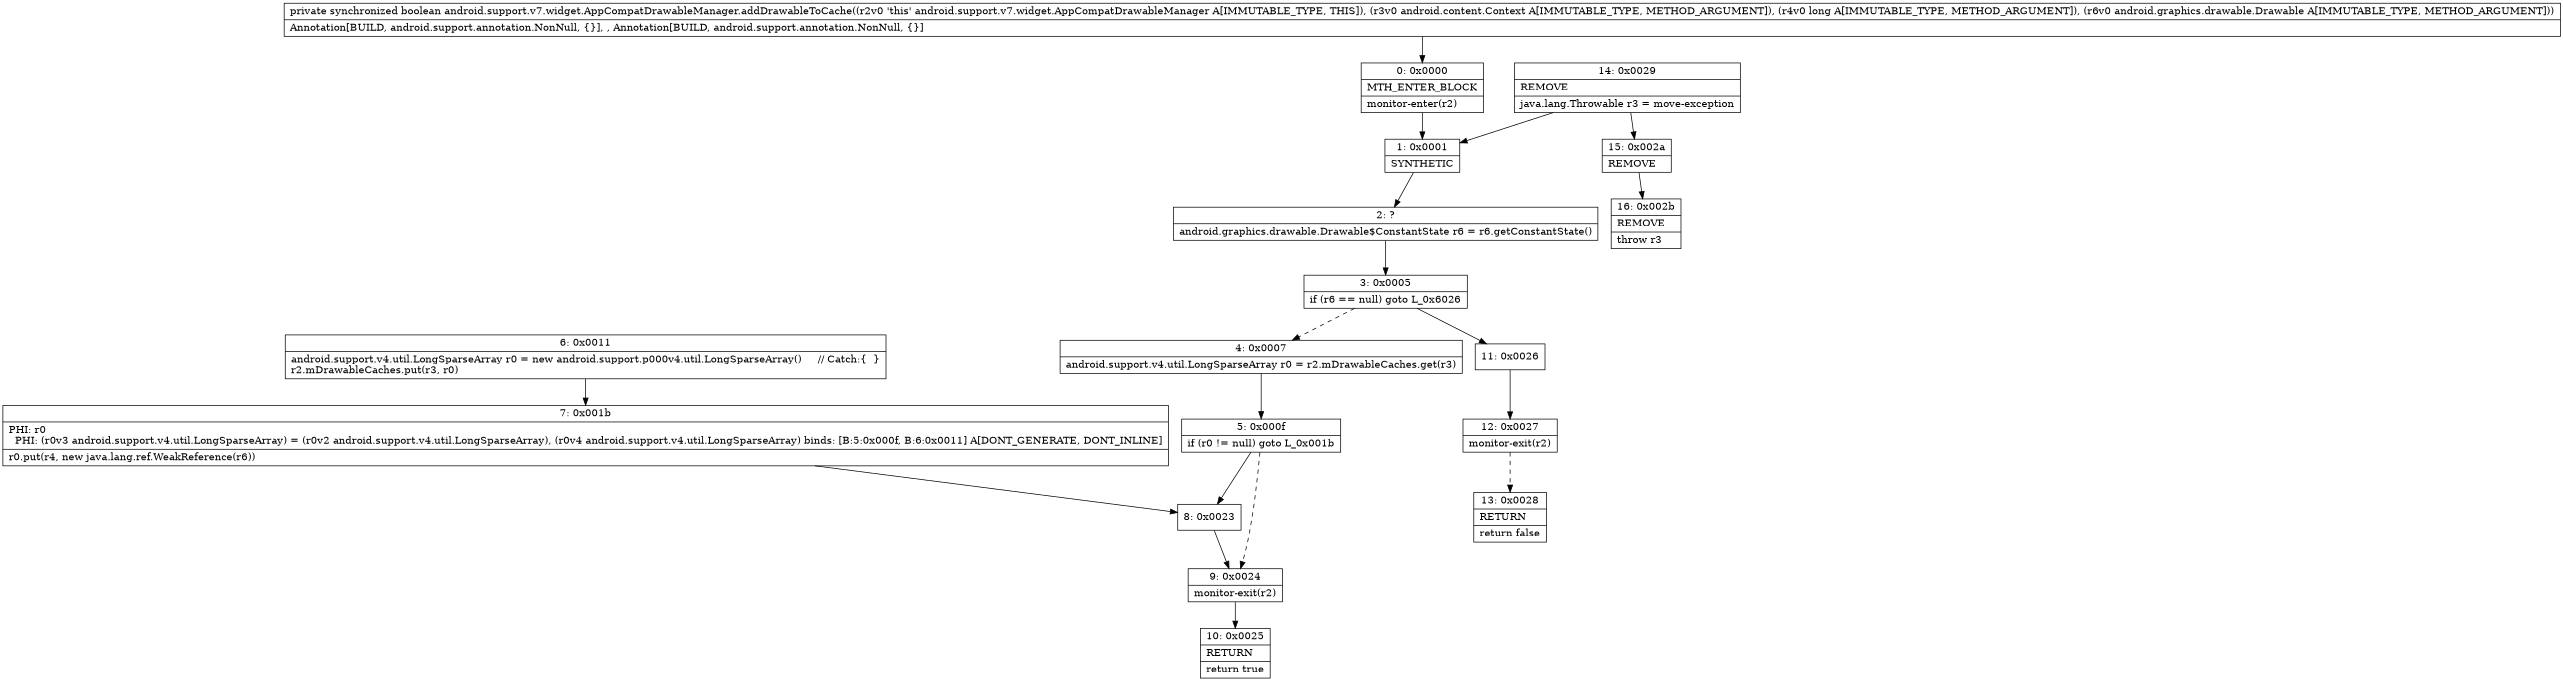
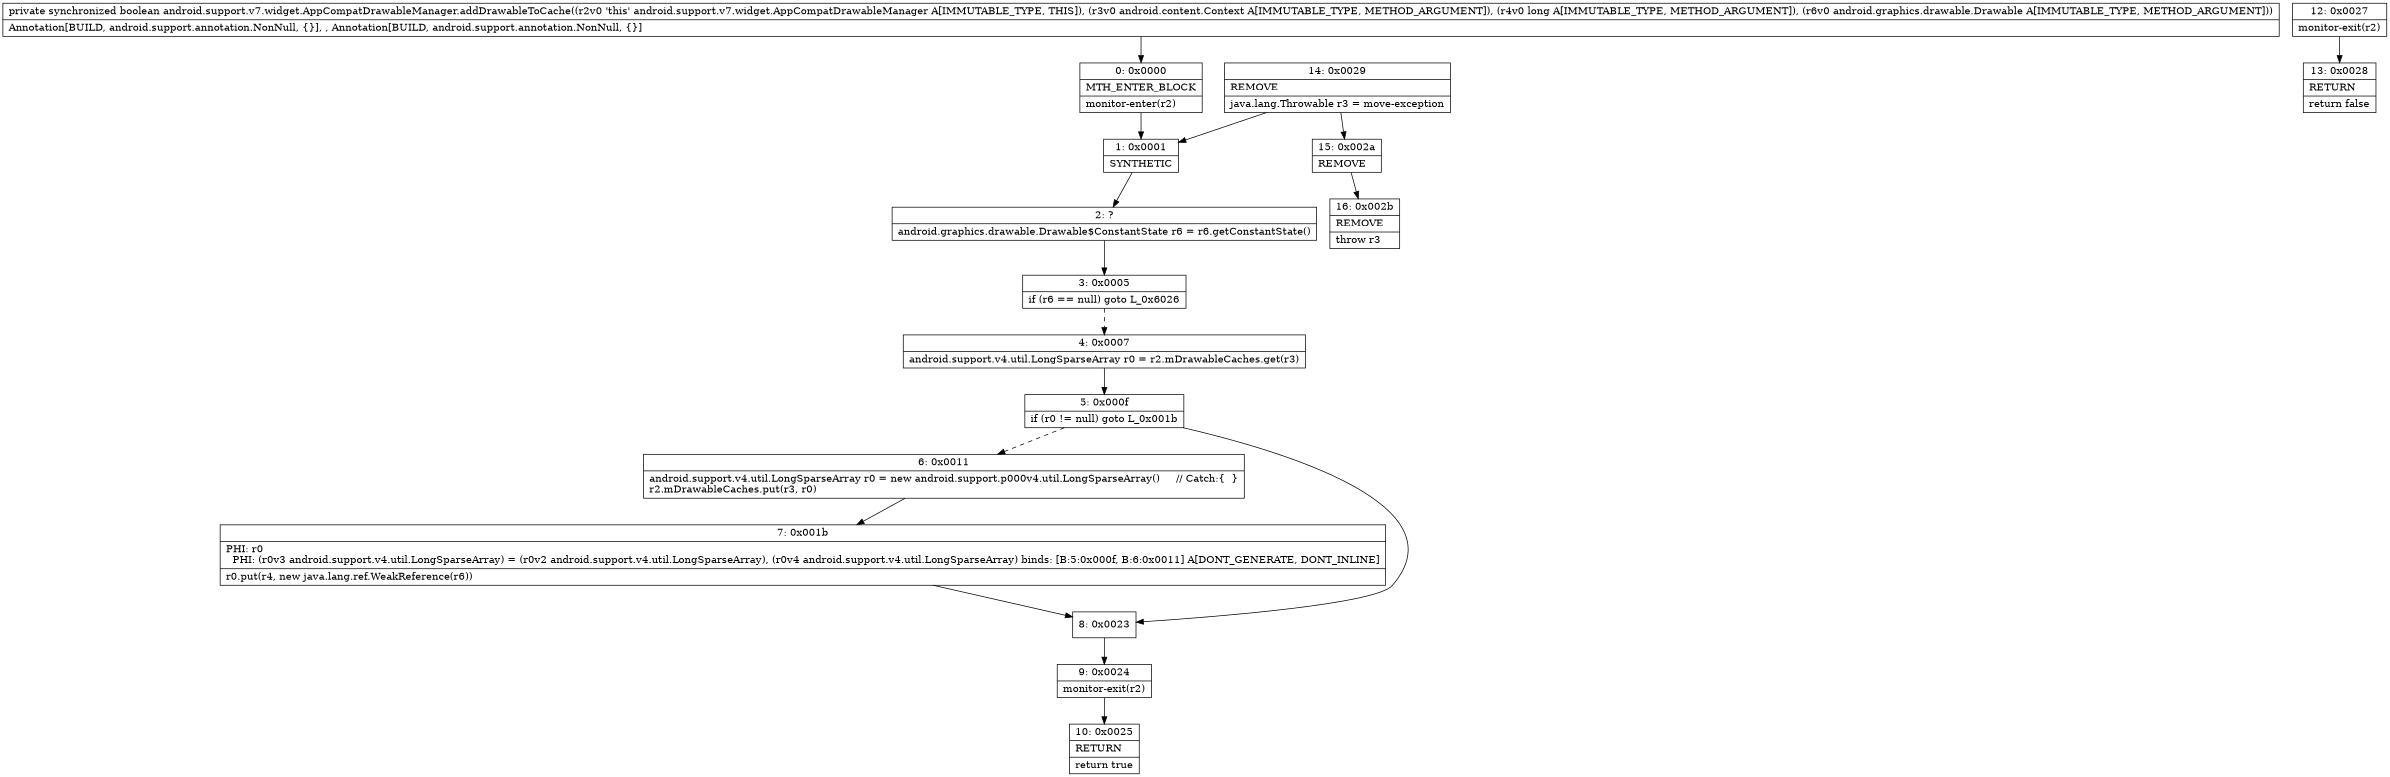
  digraph {
    node [shape=record]
    n1 [label="{0\:\ 0x0000|MTH_ENTER_BLOCK\l|monitor\-enter(r2)\l}"]
    n2 [label="{1\:\ 0x0001|SYNTHETIC\l}"]
    n3 [label="{2\:\ ?|android.graphics.drawable.Drawable$ConstantState r6 = r6.getConstantState()\l}"]
    n4 [label="{3\:\ 0x0005|if (r6 == null) goto L_0x6026\l}"]
    n5 [label="{14\:\ 0x0029|REMOVE\l|java.lang.Throwable r3 = move\-exception\l}"]
    n6 [label="{15\:\ 0x002a|REMOVE\l}"]
    n7 [label="{4\:\ 0x0007|android.support.v4.util.LongSparseArray r0 = r2.mDrawableCaches.get(r3)\l}"]
-   n8 [label="{11\:\ 0x0026}"]
    n9 [label="{5\:\ 0x000f|if (r0 != null) goto L_0x001b\l}"]
    n10 [label="{12\:\ 0x0027|monitor\-exit(r2)\l}"]
    n11 [label="{6\:\ 0x0011|android.support.v4.util.LongSparseArray r0 = new android.support.p000v4.util.LongSparseArray()     \/\/ Catch:\{  \}\lr2.mDrawableCaches.put(r3, r0)\l}"]
    n12 [label="{8\:\ 0x0023}"]
    n13 [label="{7\:\ 0x001b|PHI: r0 \l  PHI: (r0v3 android.support.v4.util.LongSparseArray) = (r0v2 android.support.v4.util.LongSparseArray), (r0v4 android.support.v4.util.LongSparseArray) binds: [B:5:0x000f, B:6:0x0011] A[DONT_GENERATE, DONT_INLINE]\l|r0.put(r4, new java.lang.ref.WeakReference(r6))\l}"]
    n14 [label="{9\:\ 0x0024|monitor\-exit(r2)\l}"]
    n15 [label="{10\:\ 0x0025|RETURN\l|return true\l}"]
    n16 [label="{13\:\ 0x0028|RETURN\l|return false\l}"]
    n17 [label="{16\:\ 0x002b|REMOVE\l|throw r3\l}"]
    n18 [label="{private synchronized boolean android.support.v7.widget.AppCompatDrawableManager.addDrawableToCache((r2v0 'this' android.support.v7.widget.AppCompatDrawableManager A[IMMUTABLE_TYPE, THIS]), (r3v0 android.content.Context A[IMMUTABLE_TYPE, METHOD_ARGUMENT]), (r4v0 long A[IMMUTABLE_TYPE, METHOD_ARGUMENT]), (r6v0 android.graphics.drawable.Drawable A[IMMUTABLE_TYPE, METHOD_ARGUMENT]))  | Annotation[BUILD, android.support.annotation.NonNull, \{\}], , Annotation[BUILD, android.support.annotation.NonNull, \{\}]\l}"]
    n1 -> n2
    n2 -> n3
    n3 -> n4
    n4 -> n7 [style=dashed]
-   n4 -> n8
    n5 -> n2
    n5 -> n6
    n6 -> n17
    n7 -> n9
-   n8 -> n10
-   n9 -> n14 [style=dashed]
+   n9 -> n11 [style=dashed]
    n9 -> n12
-   n10 -> n16 [style=dashed]
+   n10 -> n16
    n11 -> n13
    n12 -> n14
    n13 -> n12
    n14 -> n15
    n18 -> n1
  }
